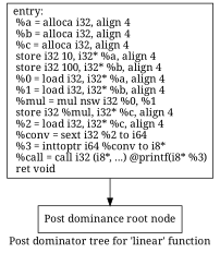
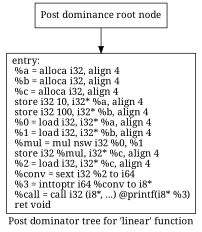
  digraph {
    label="Post dominator tree for 'linear' function"
    fontname="Noto Serif"
    node [shape=record fontname="Noto Serif"]
    n1 [label="{Post dominance root node}"]
    n2 [label="{entry:\l  %a = alloca i32, align 4\l  %b = alloca i32, align 4\l  %c = alloca i32, align 4\l  store i32 10, i32* %a, align 4\l  store i32 100, i32* %b, align 4\l  %0 = load i32, i32* %a, align 4\l  %1 = load i32, i32* %b, align 4\l  %mul = mul nsw i32 %0, %1\l  store i32 %mul, i32* %c, align 4\l  %2 = load i32, i32* %c, align 4\l  %conv = sext i32 %2 to i64\l  %3 = inttoptr i64 %conv to i8*\l  %call = call i32 (i8*, ...) @printf(i8* %3)\l  ret void\l}"]
-   n2 -> n1 [fontname="Noto Serif"]
+   n1 -> n2 [fontname="Noto Serif"]
  }
